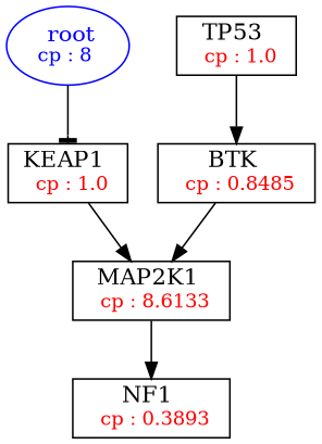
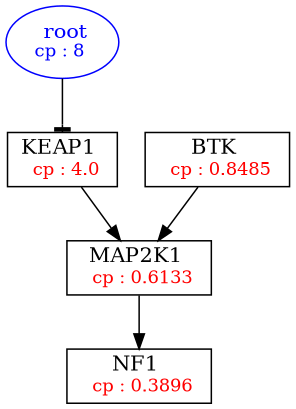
  digraph {
    fontsize=10
    node [shape=box]
    edge [arrowhead=normal]
    n1 [color=Blue label=<<font color='Blue'> root</font><br/><font color='Blue' POINT-SIZE='12'>cp : 8 </font>> shape=oval]
-   n2 [label=<KEAP1 <br/> <font color='Red' POINT-SIZE='12'> cp : 1.0 </font>>]
-   n3 [label=<MAP2K1 <br/> <font color='Red' POINT-SIZE='12'> cp : 8.6133 </font>>]
-   n4 [label=<TP53 <br/> <font color='Red' POINT-SIZE='12'> cp : 1.0 </font>>]
+   n2 [label=<KEAP1 <br/> <font color='Red' POINT-SIZE='12'> cp : 4.0 </font>>]
+   n3 [label=<MAP2K1 <br/> <font color='Red' POINT-SIZE='12'> cp : 0.6133 </font>>]
    n5 [label=<BTK <br/> <font color='Red' POINT-SIZE='12'> cp : 0.8485 </font>>]
-   n6 [label=<NF1 <br/> <font color='Red' POINT-SIZE='12'> cp : 0.3893 </font>>]
+   n6 [label=<NF1 <br/> <font color='Red' POINT-SIZE='12'> cp : 0.3896 </font>>]
    n1 -> n2 [arrowhead=tee]
    n2 -> n3
    n3 -> n6
-   n4 -> n5
    n5 -> n3
  }
